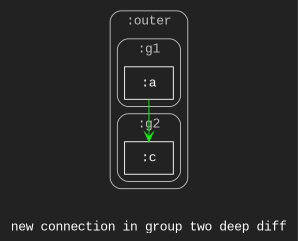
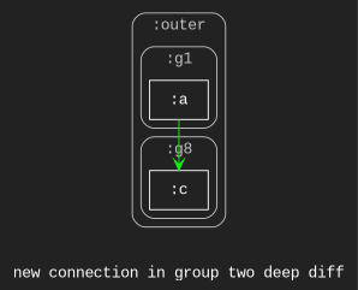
  digraph {
    bgcolor="#222222"
    fontcolor="#ffffff"
    fontname="Courier New"
    label="new connection in group two deep diff"
    node [color="#ffffff" fontcolor="#ffffff" fontname="Courier New" shape=rectangle]
    n1 [label=":a"]
    n2 [label=":c"]
    subgraph cluster_1 {
      color="#bfbfbf"
      fontcolor="#bfbfbf"
      label=":outer"
      style=rounded
      subgraph cluster_2 {
        color="#bfbfbf"
        fontcolor="#bfbfbf"
        label=":g1"
        style=rounded
        n1
      }
      subgraph cluster_3 {
        color="#bfbfbf"
        fontcolor="#bfbfbf"
-       label=":g2"
+       label=":g8"
        style=rounded
        n2
      }
    }
    n1 -> n2 [arrowhead=vee color="#15ef10"]
  }
